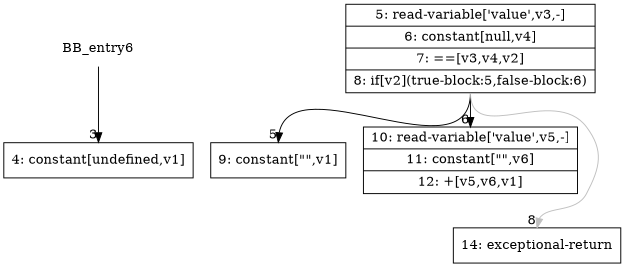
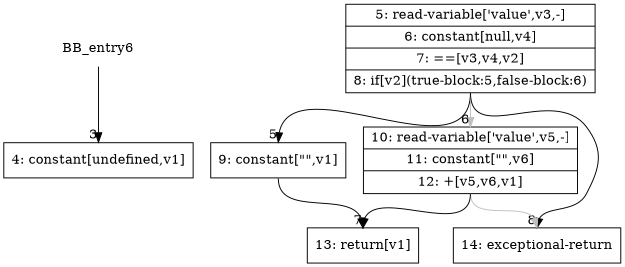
  digraph {
    rankdir=TD
    node [shape=record]
    edge [headport=n tailport=s]
    n1 [label=BB_entry6 shape=none]
    n2 [label="{4: constant[undefined,v1]}"]
    n3 [label="{5: read-variable['value',v3,-]|6: constant[null,v4]|7: ==[v3,v4,v2]|8: if[v2](true-block:5,false-block:6)}"]
    n4 [label="{9: constant[\"\",v1]}"]
    n5 [label="{10: read-variable['value',v5,-]|11: constant[\"\",v6]|12: +[v5,v6,v1]}"]
    n6 [label="{14: exceptional-return}"]
+   n7 [label="{13: return[v1]}"]
    n1 -> n2 [headlabel="    3"]
    n3 -> n4 [headlabel="      5"]
-   n3 -> n5 [headlabel="      6"]
-   n3 -> n6 [color=gray headlabel="      8"]
+   n3 -> n5 [headlabel="      6" color=gray]
+   n3 -> n6 [color=black headlabel="      8"]
+   n4 -> n7 [headlabel="      7"]
+   n5 -> n6 [color=gray]
+   n5 -> n7
  }
